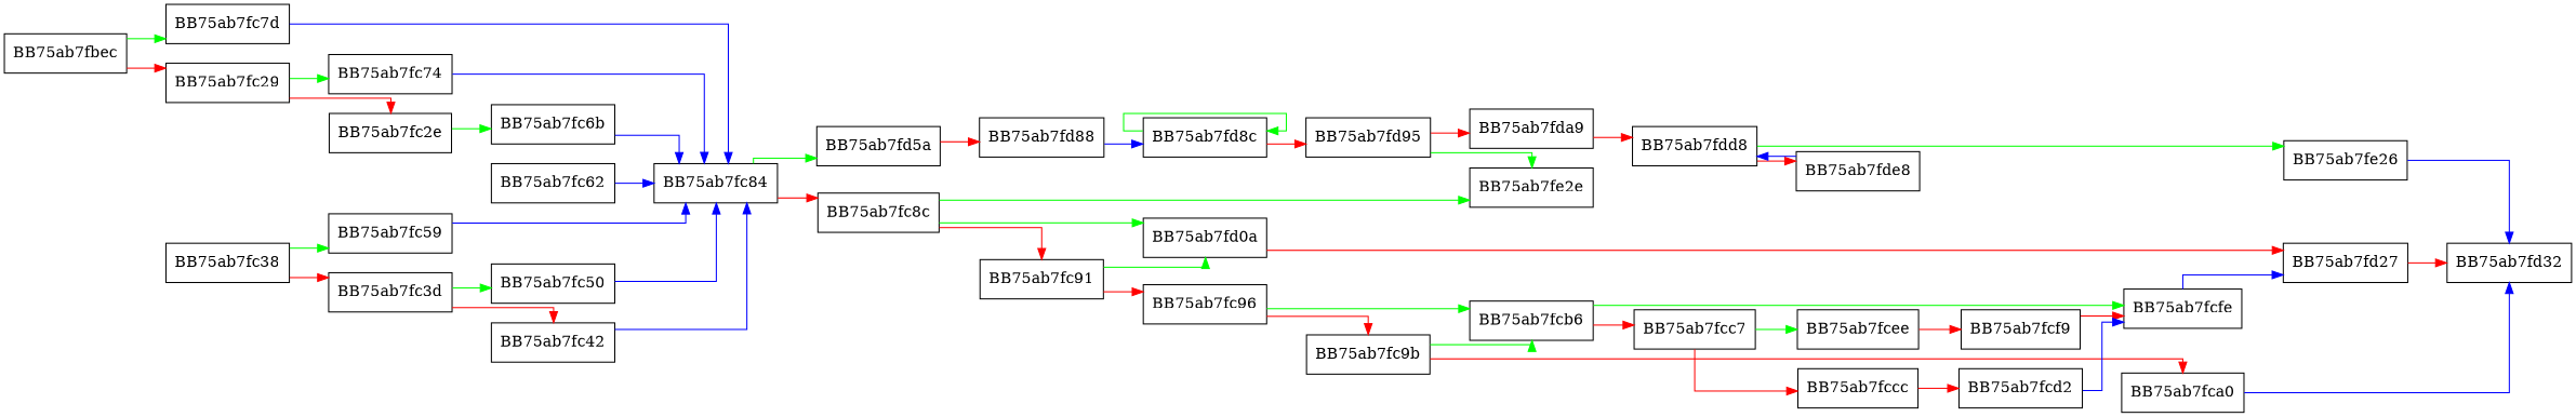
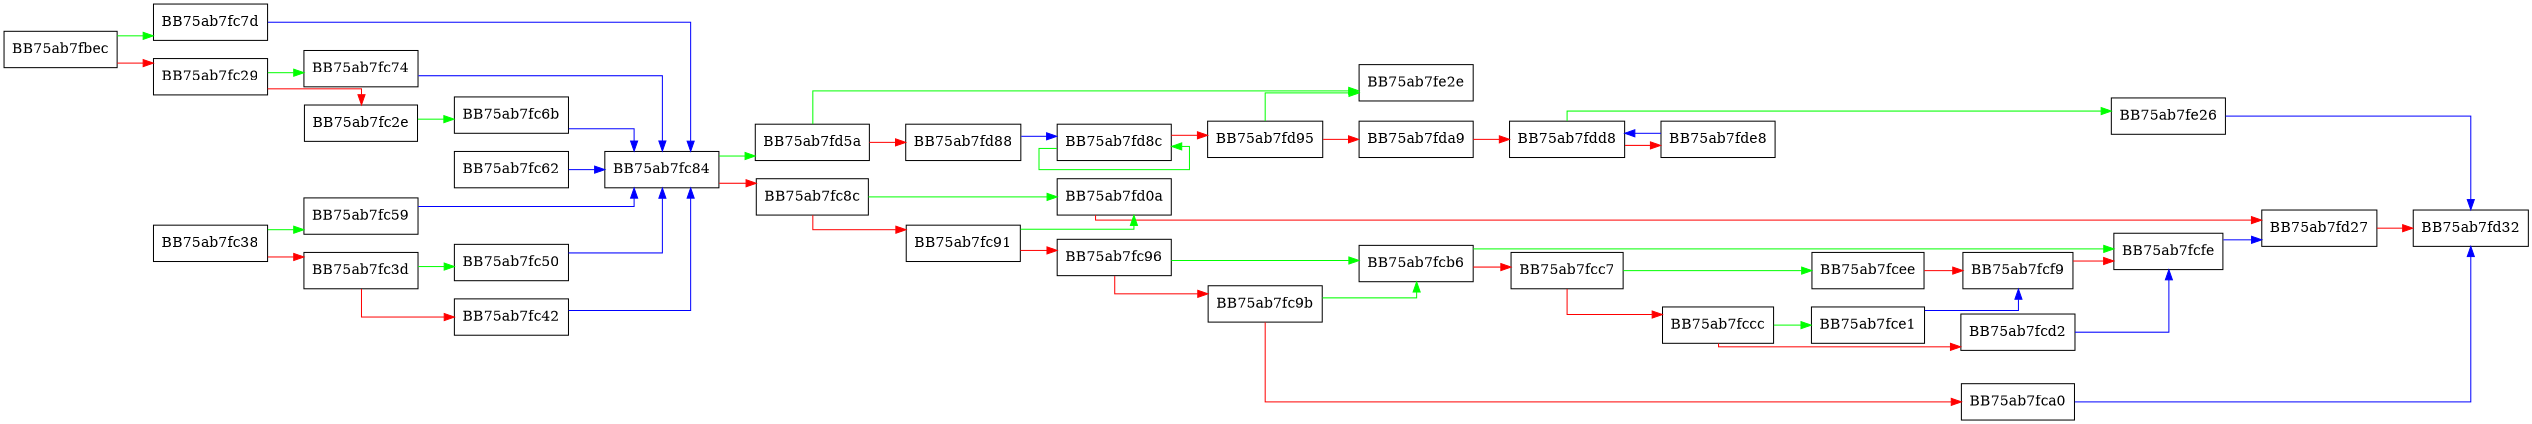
  digraph {
    rankdir=LR
    splines=ortho
    node [shape=box]
    edge [color=red]
    BB75ab7fbec
    BB75ab7fc7d
    BB75ab7fc29
    BB75ab7fc84
    BB75ab7fc74
    BB75ab7fc2e
    BB75ab7fd5a
    BB75ab7fc8c
    BB75ab7fc6b
    BB75ab7fc62
    BB75ab7fc38
    BB75ab7fc59
    BB75ab7fc3d
    BB75ab7fc50
    BB75ab7fc42
    BB75ab7fe2e
    BB75ab7fd88
    BB75ab7fd0a
    BB75ab7fc91
    BB75ab7fd8c
    BB75ab7fd27
    BB75ab7fc96
    BB75ab7fd32
    BB75ab7fcb6
    BB75ab7fc9b
    BB75ab7fcfe
    BB75ab7fcc7
    BB75ab7fca0
    BB75ab7fcee
    BB75ab7fccc
    BB75ab7fcf9
+   BB75ab7fce1
    BB75ab7fcd2
    BB75ab7fd95
    BB75ab7fda9
    BB75ab7fdd8
    BB75ab7fe26
    BB75ab7fde8
    BB75ab7fbec -> BB75ab7fc7d [color=green]
    BB75ab7fbec -> BB75ab7fc29
    BB75ab7fc7d -> BB75ab7fc84 [color=blue]
    BB75ab7fc29 -> BB75ab7fc74 [color=green]
    BB75ab7fc29 -> BB75ab7fc2e
    BB75ab7fc84 -> BB75ab7fd5a [color=green]
    BB75ab7fc84 -> BB75ab7fc8c
    BB75ab7fc74 -> BB75ab7fc84 [color=blue]
    BB75ab7fc2e -> BB75ab7fc6b [color=green]
-   BB75ab7fc8c -> BB75ab7fe2e [color=green]
+   BB75ab7fd5a -> BB75ab7fe2e [color=green]
    BB75ab7fd5a -> BB75ab7fd88
    BB75ab7fc8c -> BB75ab7fd0a [color=green]
    BB75ab7fc8c -> BB75ab7fc91
    BB75ab7fc6b -> BB75ab7fc84 [color=blue]
    BB75ab7fc62 -> BB75ab7fc84 [color=blue]
    BB75ab7fc38 -> BB75ab7fc59 [color=green]
    BB75ab7fc38 -> BB75ab7fc3d
    BB75ab7fc59 -> BB75ab7fc84 [color=blue]
    BB75ab7fc3d -> BB75ab7fc50 [color=green]
    BB75ab7fc3d -> BB75ab7fc42
    BB75ab7fc50 -> BB75ab7fc84 [color=blue]
    BB75ab7fc42 -> BB75ab7fc84 [color=blue]
    BB75ab7fd88 -> BB75ab7fd8c [color=blue]
    BB75ab7fd0a -> BB75ab7fd27
    BB75ab7fc91 -> BB75ab7fd0a [color=green]
    BB75ab7fc91 -> BB75ab7fc96
    BB75ab7fd8c -> BB75ab7fd8c [color=green]
    BB75ab7fd8c -> BB75ab7fd95
    BB75ab7fd27 -> BB75ab7fd32
    BB75ab7fc96 -> BB75ab7fcb6 [color=green]
    BB75ab7fc96 -> BB75ab7fc9b
    BB75ab7fcb6 -> BB75ab7fcfe [color=green]
    BB75ab7fcb6 -> BB75ab7fcc7
    BB75ab7fc9b -> BB75ab7fcb6 [color=green]
    BB75ab7fc9b -> BB75ab7fca0
    BB75ab7fcfe -> BB75ab7fd27 [color=blue]
    BB75ab7fcc7 -> BB75ab7fcee [color=green]
    BB75ab7fcc7 -> BB75ab7fccc
    BB75ab7fca0 -> BB75ab7fd32 [color=blue]
    BB75ab7fcee -> BB75ab7fcf9
+   BB75ab7fccc -> BB75ab7fce1 [color=green]
    BB75ab7fccc -> BB75ab7fcd2
    BB75ab7fcf9 -> BB75ab7fcfe
+   BB75ab7fce1 -> BB75ab7fcf9 [color=blue]
    BB75ab7fcd2 -> BB75ab7fcfe [color=blue]
    BB75ab7fd95 -> BB75ab7fe2e [color=green]
    BB75ab7fd95 -> BB75ab7fda9
    BB75ab7fda9 -> BB75ab7fdd8
    BB75ab7fdd8 -> BB75ab7fe26 [color=green]
    BB75ab7fdd8 -> BB75ab7fde8
    BB75ab7fe26 -> BB75ab7fd32 [color=blue]
    BB75ab7fde8 -> BB75ab7fdd8 [color=blue]
  }
